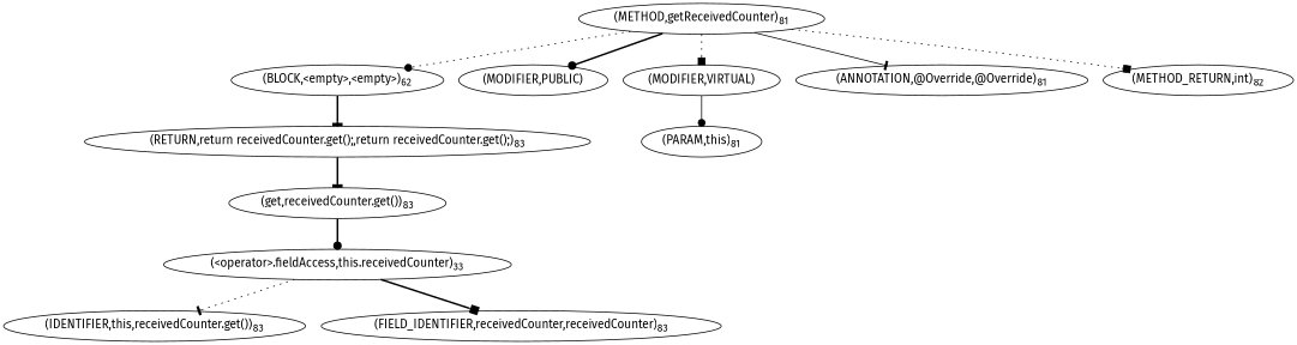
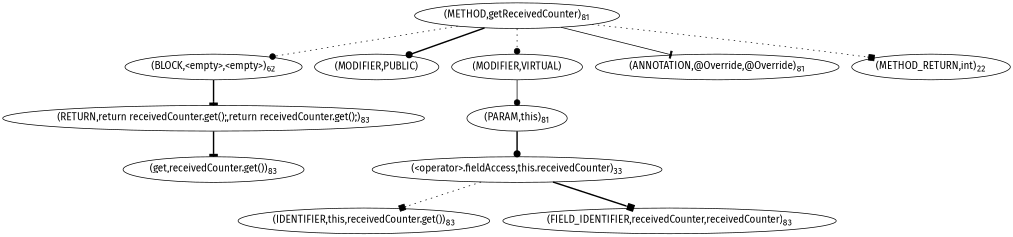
  digraph {
    fontname="Fira Sans"
    node [fontname="Fira Sans"]
    edge [arrowhead=dot fontname="Fira Sans" style=bold]
    n1 [label=<(METHOD,getReceivedCounter)<SUB>81</SUB>>]
    n2 [label=<(BLOCK,&lt;empty&gt;,&lt;empty&gt;)<SUB>62</SUB>>]
    n3 [label=<(MODIFIER,PUBLIC)>]
    n4 [label=<(MODIFIER,VIRTUAL)>]
    n5 [label=<(ANNOTATION,@Override,@Override)<SUB>81</SUB>>]
-   n6 [label=<(METHOD_RETURN,int)<SUB>82</SUB>>]
+   n6 [label=<(METHOD_RETURN,int)<SUB>22</SUB>>]
    n7 [label=<(PARAM,this)<SUB>81</SUB>>]
    n8 [label=<(RETURN,return receivedCounter.get();,return receivedCounter.get();)<SUB>83</SUB>>]
    n9 [label=<(get,receivedCounter.get())<SUB>83</SUB>>]
    n10 [label=<(&lt;operator&gt;.fieldAccess,this.receivedCounter)<SUB>33</SUB>>]
    n11 [label=<(IDENTIFIER,this,receivedCounter.get())<SUB>83</SUB>>]
    n12 [label=<(FIELD_IDENTIFIER,receivedCounter,receivedCounter)<SUB>83</SUB>>]
    n1 -> n2 [style=dotted]
    n1 -> n3
-   n1 -> n4 [arrowhead=box style=dotted]
+   n1 -> n4 [style=dotted]
    n1 -> n5 [arrowhead=tee style=solid]
    n1 -> n6 [arrowhead=box style=dotted]
    n2 -> n8 [arrowhead=tee]
    n4 -> n7 [style=solid]
    n8 -> n9 [arrowhead=tee]
-   n9 -> n10
-   n10 -> n11 [arrowhead=tee style=dotted]
+   n7 -> n10
+   n10 -> n11 [arrowhead=box style=dotted]
    n10 -> n12 [arrowhead=box]
  }
